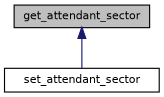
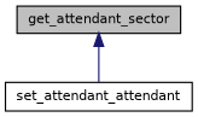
  digraph {
    rankdir=TB
    node [color=black fontname=Helvetica fontsize=10 shape=record style=filled]
    n1 [fillcolor=grey75 fontcolor=black height=0.2 label=get_attendant_sector width=0.4]
-   n2 [fillcolor=white height=0.2 label=set_attendant_sector width=0.4]
+   n2 [fillcolor=white height=0.2 label=set_attendant_attendant width=0.4]
    n1 -> n2 [color=midnightblue dir=back fontname=Helvetica fontsize=10 labelfontname=Helvetica labelfontsize=10 style=solid]
  }
